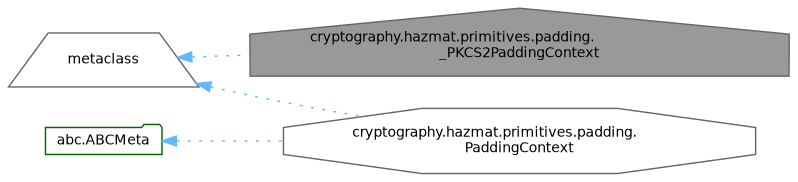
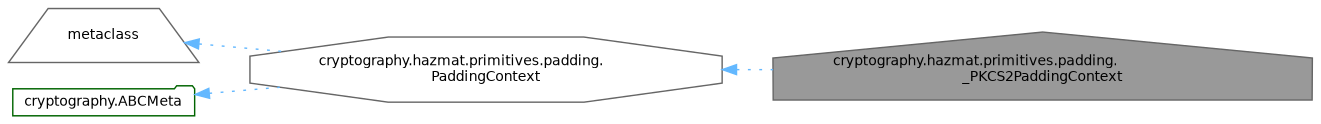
  digraph {
    rankdir=LR
    node [color=gray40 fillcolor=white fontname=Helvetica fontsize=10 style=filled]
    edge [color=steelblue1 dir=back fontname=Helvetica fontsize=10 labelfontname=Helvetica labelfontsize=10 style=dotted]
    n1 [fillcolor=grey60 fontcolor=black height=0.2 label="cryptography.hazmat.primitives.padding.\l_PKCS2PaddingContext" shape=house width=0.4]
    n2 [height=0.2 label="cryptography.hazmat.primitives.padding.\lPaddingContext" shape=octagon width=0.4]
    n3 [height=0.2 label=metaclass shape=trapezium width=0.4]
-   n4 [color=darkgreen height=0.2 label="abc.ABCMeta" shape=folder width=0.4]
-   n3 -> n1
+   n4 [color=darkgreen height=0.2 label="cryptography.ABCMeta" shape=folder width=0.4]
+   n2 -> n1
    n3 -> n2
    n4 -> n2
  }
